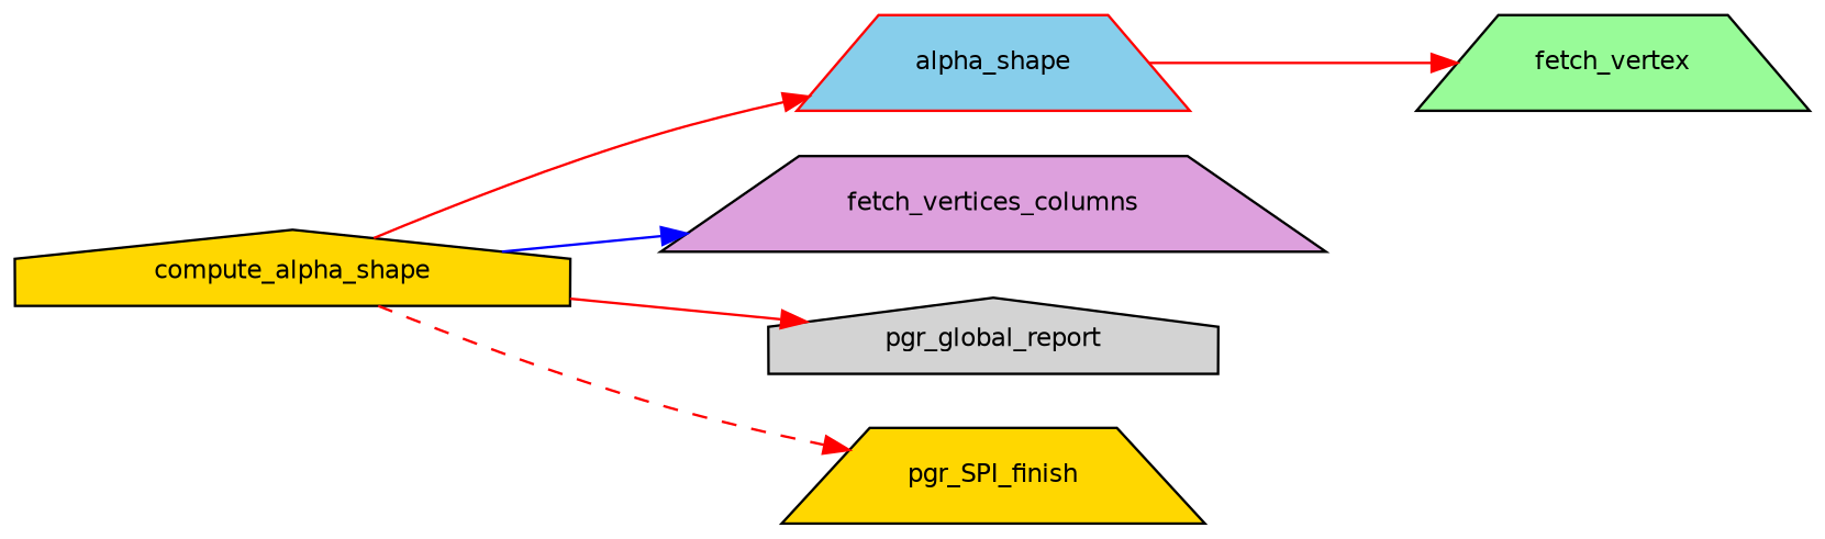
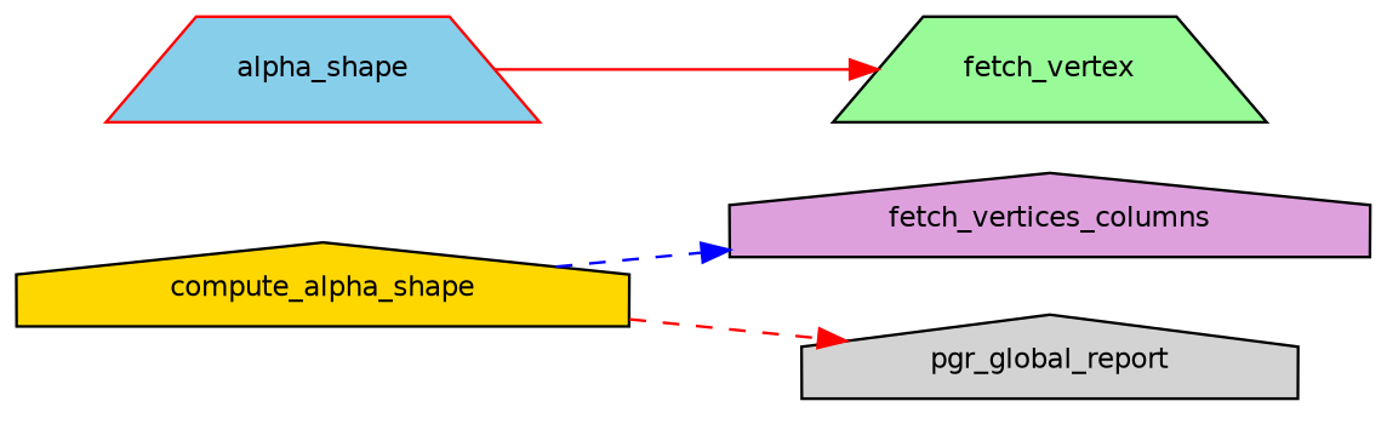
  digraph {
    fontname="DejaVu Sans"
    rankdir=LR
    node [color=black fillcolor=gold fontname="DejaVu Sans" fontsize=10 shape=house style=filled]
    edge [color=red fontname="DejaVu Sans" fontsize=10 labelfontname=Helvetica labelfontsize=10 style=dashed]
    n1 [fontcolor=black height=0.2 label=compute_alpha_shape width=0.4]
    n2 [color=red fillcolor=skyblue height=0.2 label=alpha_shape shape=trapezium width=0.4]
-   n3 [fillcolor=plum height=0.2 label=fetch_vertices_columns shape=trapezium width=0.4]
+   n3 [fillcolor=plum height=0.2 label=fetch_vertices_columns width=0.4]
    n4 [fillcolor=lightgrey height=0.2 label=pgr_global_report width=0.4]
-   n5 [height=0.2 label=pgr_SPI_finish shape=trapezium width=0.4]
    n6 [fillcolor=palegreen height=0.2 label=fetch_vertex shape=trapezium width=0.4]
-   n1 -> n2 [style=solid]
-   n1 -> n3 [color=blue style=solid]
-   n1 -> n4 [style=solid]
-   n1 -> n5
+   n1 -> n3 [color=blue]
+   n1 -> n4
    n2 -> n6 [style=solid]
  }
